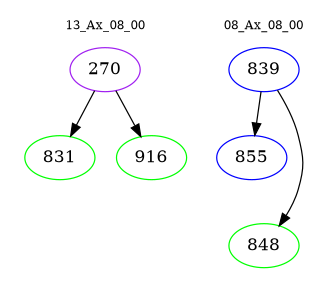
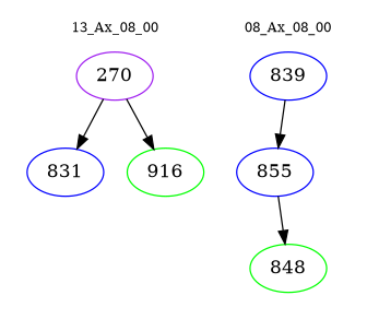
  digraph {
    node [color=green]
    edge [color=black]
    n1 [color=purple label=270]
-   n2 [label=831]
+   n2 [color=blue label=831]
    n3 [label=916]
    n4 [color=blue label=839]
    n5 [color=blue label=855]
    n6 [label=848]
    subgraph cluster_1 {
      color=white
      fontsize=10
      label="13_Ax_08_00"
      n1
      n2
      n3
    }
    subgraph cluster_2 {
      color=white
      fontsize=10
      label="08_Ax_08_00"
      n4
      n5
      n6
    }
    n1 -> n2
    n1 -> n3
    n4 -> n5
-   n4 -> n6
+   n5 -> n6
  }
